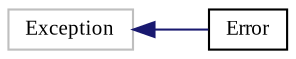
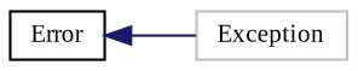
  digraph {
    rankdir=LR
    fontname="Liberation Serif"
    node [fontname="Liberation Serif" fontsize=10 shape=record]
    n1 [color=grey75 height=0.2 label=Exception width=0.4]
    n2 [color=black height=0.2 label=Error width=0.4]
-   n1 -> n2 [color=midnightblue dir=back fontname="Liberation Serif" fontsize=10 labelfontname=Helvetica labelfontsize=10 style=solid]
+   n2 -> n1 [color=midnightblue dir=back fontname="Liberation Serif" fontsize=10 labelfontname=Helvetica labelfontsize=10 style=solid]
  }
